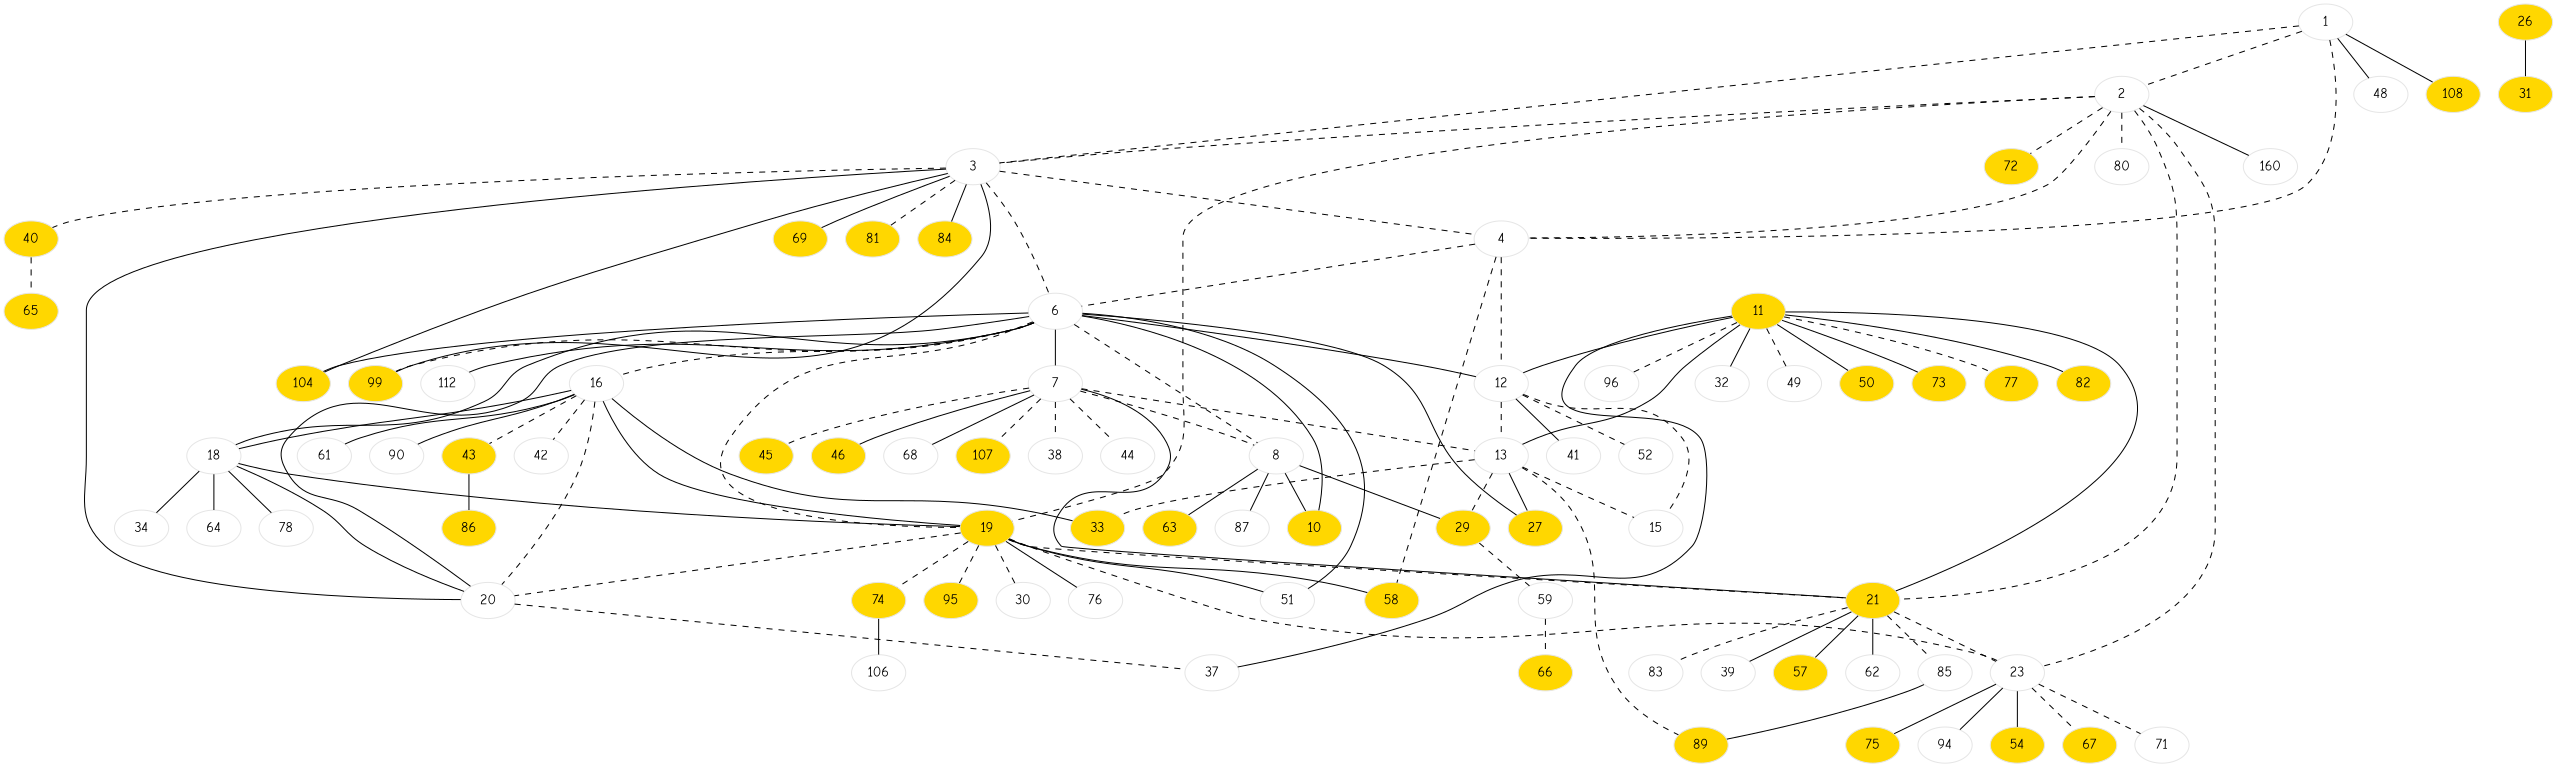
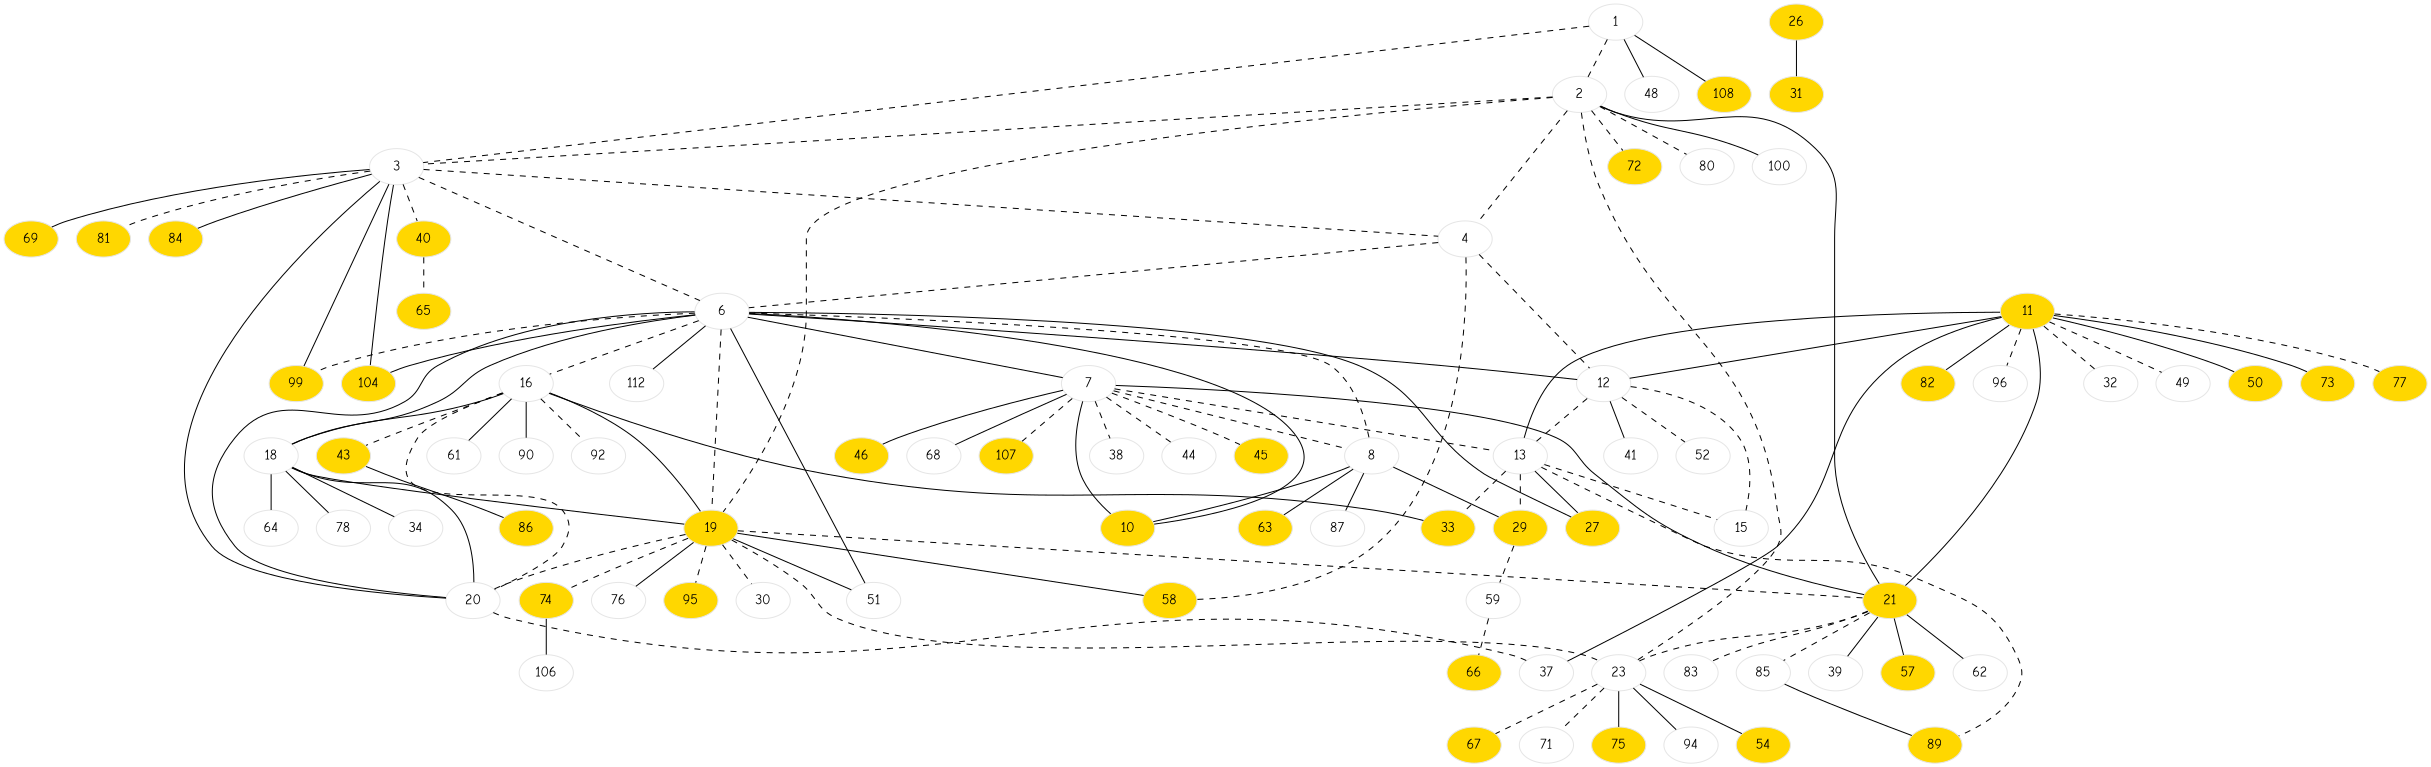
  graph {
    fontname="Comic Neue"
    node [color=gray90 fillcolor=white fontname="Comic Neue" style=filled]
    edge [fontname="Comic Neue" style=solid]
    1 [super="+98"]
    2 [super="+25"]
    3 [super="+35"]
    4 [super="+5"]
    48
    108 [fillcolor=gold]
    19 [fillcolor=gold super="+22"]
    21 [fillcolor=gold super="+42"]
    23 [super="+24"]
    72 [fillcolor=gold]
    80
-   100 [label=160]
+   100
    6 [super="+17"]
    20 [super="+36"]
    40 [fillcolor=gold super="+91"]
    69 [fillcolor=gold]
    81 [fillcolor=gold]
    84 [fillcolor=gold]
    99 [fillcolor=gold]
    104 [fillcolor=gold super="+109"]
    12 [super="+97"]
    58 [fillcolor=gold]
    51
    30
    74 [fillcolor=gold]
    76
    95 [fillcolor=gold super="+110"]
    39
    57 [fillcolor=gold super="+103"]
    62
    83
    85
    54 [fillcolor=gold]
    67 [fillcolor=gold]
    71
    75 [fillcolor=gold]
    94
    7 [super="+9"]
    8 [super="+28"]
    10 [fillcolor=gold]
    16 [super="+105"]
    18 [super="+47"]
    27 [fillcolor=gold super="+55"]
    112
    37
    65 [fillcolor=gold]
    13 [super="+14"]
    15 [super="+70"]
    41
    52
    38 [super="+60"]
    44
    45 [fillcolor=gold]
    46 [fillcolor=gold]
    68 [super="+102"]
    107 [fillcolor=gold]
    29 [fillcolor=gold super="+93"]
    63 [fillcolor=gold]
    87
    33 [fillcolor=gold]
    43 [fillcolor=gold super="+53"]
    61
    90
-   92 [label=42]
+   92
    34 [super="+56"]
    64
    78
    26 [fillcolor=gold]
    31 [fillcolor=gold]
    89 [fillcolor=gold super="+101"]
    59 [super="+88"]
    11 [fillcolor=gold super="+111"]
    32
    49
    50 [fillcolor=gold]
    73 [fillcolor=gold]
    77 [fillcolor=gold]
    82 [fillcolor=gold]
    96
    86 [fillcolor=gold]
    106
    66 [fillcolor=gold]
    1 -- 2 [style=dashed]
    1 -- 3 [style=dashed]
-   1 -- 4 [style=dashed weight=2]
    1 -- 48
    1 -- 108
    2 -- 3 [style=dashed]
    2 -- 4 [style=dashed weight=2]
    2 -- 19 [style=dashed]
-   2 -- 21 [style=dashed]
+   2 -- 21
    2 -- 23 [style=dashed weight=2]
    2 -- 72 [style=dashed]
    2 -- 80 [style=dashed]
    2 -- 100
    3 -- 4 [style=dashed weight=2]
    3 -- 6 [style=dashed]
    3 -- 20
    3 -- 40 [style=dashed]
    3 -- 69
    3 -- 81 [style=dashed]
    3 -- 84
    3 -- 99
    3 -- 104
    4 -- 6 [style=dashed]
    4 -- 12 [style=dashed]
    4 -- 58 [style=dashed]
    19 -- 21 [style=dashed]
    19 -- 23 [style=dashed weight=2]
    19 -- 20 [style=dashed]
    19 -- 58
    19 -- 51
    19 -- 30 [style=dashed]
    19 -- 74 [style=dashed]
    19 -- 76
    19 -- 95 [style=dashed]
    21 -- 23 [style=dashed weight=2]
    21 -- 39
    21 -- 57
    21 -- 62
    21 -- 83 [style=dashed]
    21 -- 85 [style=dashed]
    23 -- 54
    23 -- 67 [style=dashed]
    23 -- 71 [style=dashed]
    23 -- 75
    23 -- 94
    6 -- 19 [style=dashed]
    6 -- 20
    6 -- 99 [style=dashed]
    6 -- 104
    6 -- 12
    6 -- 51
    6 -- 7 [weight=2]
    6 -- 8 [style=dashed]
    6 -- 10
    6 -- 16 [style=dashed]
    6 -- 18
    6 -- 27
    6 -- 112
    20 -- 37 [style=dashed]
    40 -- 65 [style=dashed]
    12 -- 13 [style=dashed weight=2]
    12 -- 15 [style=dashed]
    12 -- 41
    12 -- 52 [style=dashed]
    74 -- 106
    85 -- 89
    7 -- 21
    7 -- 8 [style=dashed weight=2]
+   7 -- 10 [weight=2]
    7 -- 13 [style=dashed]
    7 -- 38 [style=dashed]
    7 -- 44 [style=dashed]
    7 -- 45 [style=dashed]
    7 -- 46
    7 -- 68
    7 -- 107 [style=dashed]
    8 -- 10
    8 -- 29
    8 -- 63
    8 -- 87
    16 -- 19
    16 -- 20 [style=dashed]
    16 -- 18
    16 -- 33
    16 -- 43 [style=dashed]
    16 -- 61
    16 -- 90
    16 -- 92 [style=dashed]
    18 -- 19
    18 -- 20
    18 -- 34
    18 -- 64
    18 -- 78
    13 -- 27
    13 -- 15 [style=dashed weight=2]
    13 -- 29 [style=dashed]
    13 -- 33 [style=dashed]
    13 -- 89 [style=dashed]
    29 -- 59 [style=dashed]
    43 -- 86
    26 -- 31
    59 -- 66 [style=dashed]
    11 -- 21
    11 -- 12
    11 -- 37
    11 -- 13 [weight=2]
-   11 -- 32
+   11 -- 32 [style=dashed]
    11 -- 49 [style=dashed]
    11 -- 50
    11 -- 73
    11 -- 77 [style=dashed]
    11 -- 82
    11 -- 96 [style=dashed]
  }
